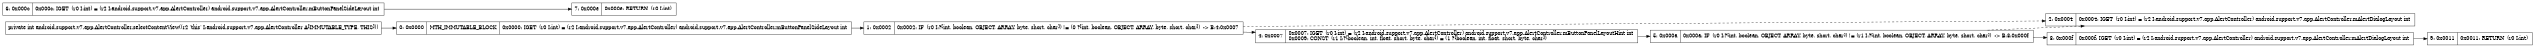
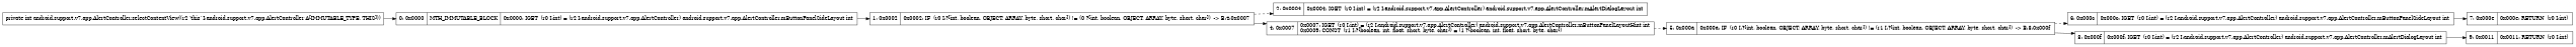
  digraph {
    rankdir=LR
    node [shape=record]
    n1 [label="{0\:\ 0x0000|MTH_IMMUTABLE_BLOCK\l|0x0000: IGET  (r0 I:int) = (r2 I:android.support.v7.app.AlertController) android.support.v7.app.AlertController.mButtonPanelSideLayout int \l}"]
    n2 [label="{1\:\ 0x0002|0x0002: IF  (r0 I:?[int, boolean, OBJECT, ARRAY, byte, short, char]) != (0 ?[int, boolean, OBJECT, ARRAY, byte, short, char])  \-\> B:4:0x0007 \l}"]
    n3 [label="{2\:\ 0x0004|0x0004: IGET  (r0 I:int) = (r2 I:android.support.v7.app.AlertController) android.support.v7.app.AlertController.mAlertDialogLayout int \l}"]
    n4 [label="{4\:\ 0x0007|0x0007: IGET  (r0 I:int) = (r2 I:android.support.v7.app.AlertController) android.support.v7.app.AlertController.mButtonPanelLayoutHint int \l0x0009: CONST  (r1 I:?[boolean, int, float, short, byte, char]) = (1 ?[boolean, int, float, short, byte, char]) \l}"]
    n5 [label="{5\:\ 0x000a|0x000a: IF  (r0 I:?[int, boolean, OBJECT, ARRAY, byte, short, char]) != (r1 I:?[int, boolean, OBJECT, ARRAY, byte, short, char])  \-\> B:8:0x000f \l}"]
    n6 [label="{6\:\ 0x000c|0x000c: IGET  (r0 I:int) = (r2 I:android.support.v7.app.AlertController) android.support.v7.app.AlertController.mButtonPanelSideLayout int \l}"]
    n7 [label="{8\:\ 0x000f|0x000f: IGET  (r0 I:int) = (r2 I:android.support.v7.app.AlertController) android.support.v7.app.AlertController.mAlertDialogLayout int \l}"]
    n8 [label="{7\:\ 0x000e|0x000e: RETURN  (r0 I:int) \l}"]
    n9 [label="{9\:\ 0x0011|0x0011: RETURN  (r0 I:int) \l}"]
    n10 [label="{private int android.support.v7.app.AlertController.selectContentView((r2 'this' I:android.support.v7.app.AlertController A[IMMUTABLE_TYPE, THIS])) }"]
    n1 -> n2
    n2 -> n3 [style=dashed]
    n2 -> n4
-   n4 -> n5
-   n5 -> n3 [style=dashed]
+   n4 -> n5 [style=dashed]
+   n5 -> n6 [style=dashed]
    n5 -> n7
    n6 -> n8
    n7 -> n9
    n10 -> n1
  }
